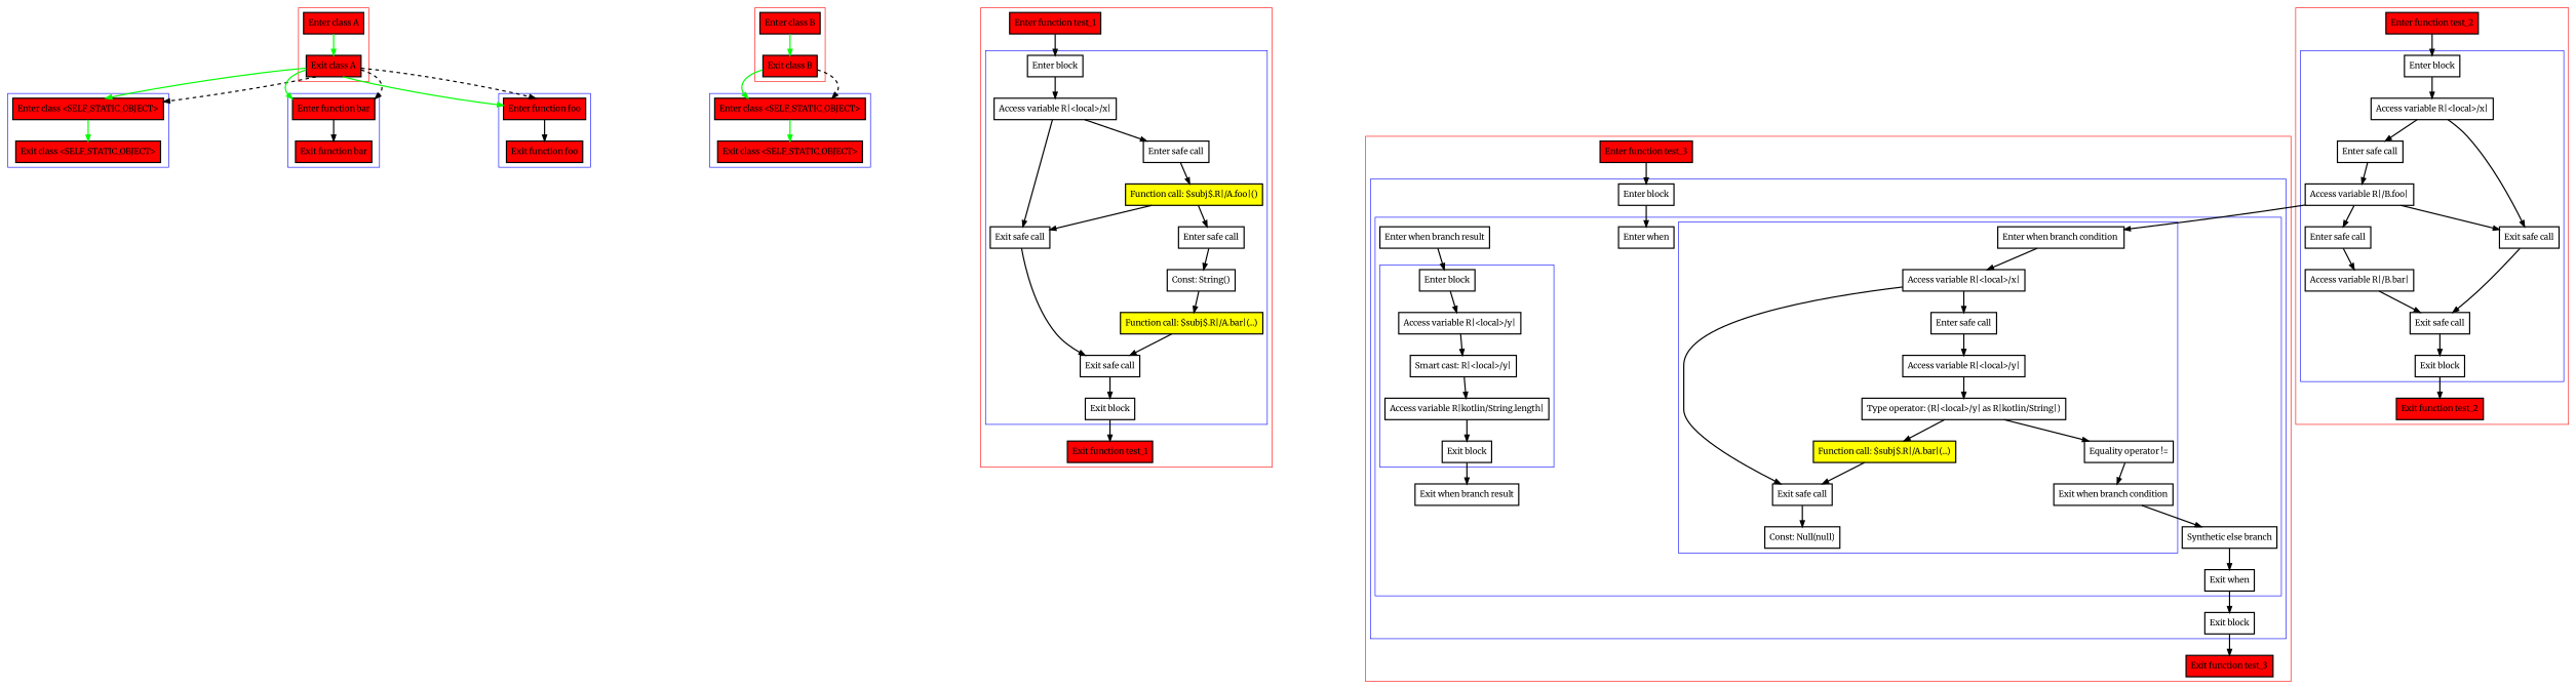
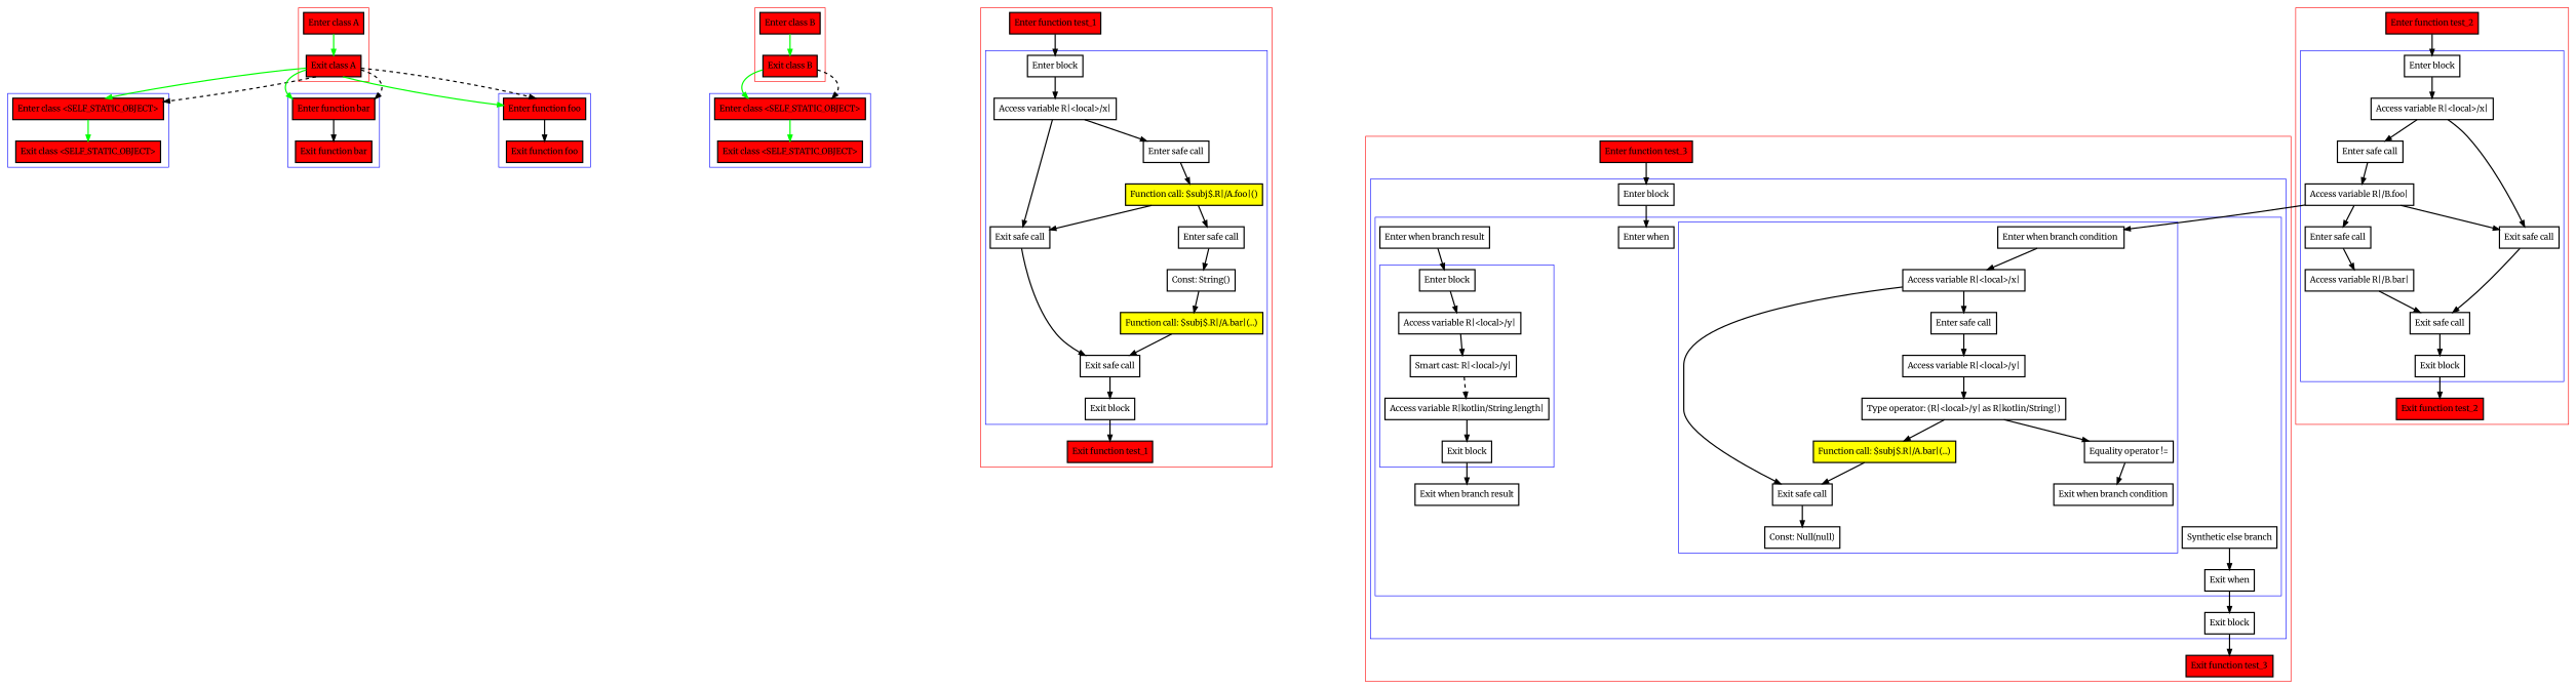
  digraph {
    fontname=Merriweather
    nodesep=3
    node [fontname=Merriweather penwidth=2 shape=box]
    edge [fontname=Merriweather penwidth=2]
    n1 [fillcolor=red label="Enter class A" style=filled]
    n2 [fillcolor=red label="Exit class A" style=filled]
    n3 [fillcolor=red label="Enter class <SELF_STATIC_OBJECT>" style=filled]
    n4 [fillcolor=red label="Exit class <SELF_STATIC_OBJECT>" style=filled]
    n5 [fillcolor=red label="Enter function bar" style=filled]
    n6 [fillcolor=red label="Exit function bar" style=filled]
    n7 [fillcolor=red label="Enter function foo" style=filled]
    n8 [fillcolor=red label="Exit function foo" style=filled]
    n9 [fillcolor=red label="Enter class B" style=filled]
    n10 [fillcolor=red label="Exit class B" style=filled]
    n11 [fillcolor=red label="Enter class <SELF_STATIC_OBJECT>" style=filled]
    n12 [fillcolor=red label="Exit class <SELF_STATIC_OBJECT>" style=filled]
    n13 [label="Enter block"]
    n14 [label="Access variable R|<local>/x|"]
    n15 [label="Enter safe call"]
    n16 [fillcolor=yellow label="Function call: $subj$.R|/A.foo|()" style=filled]
    n17 [label="Enter safe call"]
    n18 [label="Const: String()"]
    n19 [fillcolor=yellow label="Function call: $subj$.R|/A.bar|(...)" style=filled]
    n20 [label="Exit safe call"]
    n21 [label="Exit safe call"]
    n22 [label="Exit block"]
    n23 [fillcolor=red label="Enter function test_1" style=filled]
    n24 [fillcolor=red label="Exit function test_1" style=filled]
    n25 [label="Enter block"]
    n26 [label="Access variable R|<local>/x|"]
    n27 [label="Enter safe call"]
    n28 [label="Access variable R|/B.foo|"]
    n29 [label="Enter safe call"]
    n30 [label="Access variable R|/B.bar|"]
    n31 [label="Exit safe call"]
    n32 [label="Exit safe call"]
    n33 [label="Exit block"]
    n34 [fillcolor=red label="Enter function test_2" style=filled]
    n35 [fillcolor=red label="Exit function test_2" style=filled]
    n36 [label="Enter when branch condition "]
    n37 [label="Access variable R|<local>/x|"]
    n38 [label="Enter safe call"]
    n39 [label="Access variable R|<local>/y|"]
    n40 [label="Type operator: (R|<local>/y| as R|kotlin/String|)"]
    n41 [fillcolor=yellow label="Function call: $subj$.R|/A.bar|(...)" style=filled]
    n42 [label="Exit safe call"]
    n43 [label="Const: Null(null)"]
    n44 [label="Equality operator !="]
    n45 [label="Exit when branch condition"]
    n46 [label="Enter block"]
    n47 [label="Access variable R|<local>/y|"]
    n48 [label="Smart cast: R|<local>/y|"]
    n49 [label="Access variable R|kotlin/String.length|"]
    n50 [label="Exit block"]
    n51 [label="Enter when"]
    n52 [label="Synthetic else branch"]
    n53 [label="Enter when branch result"]
    n54 [label="Exit when branch result"]
    n55 [label="Exit when"]
    n56 [label="Enter block"]
    n57 [label="Exit block"]
    n58 [fillcolor=red label="Enter function test_3" style=filled]
    n59 [fillcolor=red label="Exit function test_3" style=filled]
    subgraph cluster_1 {
      color=red
      n1
      n2
    }
    subgraph cluster_2 {
      color=blue
      n3
      n4
    }
    subgraph cluster_3 {
      color=blue
      n5
      n6
    }
    subgraph cluster_4 {
      color=blue
      n7
      n8
    }
    subgraph cluster_5 {
      color=red
      n9
      n10
    }
    subgraph cluster_6 {
      color=blue
      n11
      n12
    }
    subgraph cluster_7 {
      color=red
      n23
      n24
      subgraph cluster_8 {
        color=blue
        n13
        n14
        n15
        n16
        n17
        n18
        n19
        n20
        n21
        n22
      }
    }
    subgraph cluster_9 {
      color=red
      n34
      n35
      subgraph cluster_10 {
        color=blue
        n25
        n26
        n27
        n28
        n29
        n30
        n31
        n32
        n33
      }
    }
    subgraph cluster_11 {
      color=red
      n58
      n59
      subgraph cluster_12 {
        color=blue
        n56
        n57
        subgraph cluster_13 {
          color=blue
          n51
          n52
          n53
          n54
          n55
          subgraph cluster_14 {
            color=blue
            n36
            n37
            n38
            n39
            n40
            n41
            n42
            n43
            n44
            n45
          }
          subgraph cluster_15 {
            color=blue
            n46
            n47
            n48
            n49
            n50
          }
        }
      }
    }
    n1 -> n2 [color=green]
    n2 -> n3 [color=green]
    n2 -> n3 [style=dashed]
    n2 -> n5 [color=green]
    n2 -> n5 [style=dashed]
    n2 -> n7 [color=green]
    n2 -> n7 [style=dashed]
    n3 -> n4 [color=green]
    n5 -> n6
    n7 -> n8
    n9 -> n10 [color=green]
    n10 -> n11 [color=green]
    n10 -> n11 [style=dashed]
    n11 -> n12 [color=green]
    n13 -> n14
    n14 -> n15
    n14 -> n20
    n15 -> n16
    n16 -> n17
    n16 -> n20
    n17 -> n18
    n18 -> n19
    n19 -> n21
    n20 -> n21
    n21 -> n22
    n22 -> n24
    n23 -> n13
    n25 -> n26
    n26 -> n27
    n26 -> n31
    n27 -> n28
    n28 -> n29
    n28 -> n31
    n28 -> n36
    n29 -> n30
    n30 -> n32
    n31 -> n32
    n32 -> n33
    n33 -> n35
    n34 -> n25
    n36 -> n37
    n37 -> n38
    n37 -> n42
    n38 -> n39
    n39 -> n40
    n40 -> n41
    n40 -> n44
    n41 -> n42
    n42 -> n43
    n44 -> n45
-   n45 -> n52
    n46 -> n47
    n47 -> n48
-   n48 -> n49
+   n48 -> n49 [style=dashed]
    n49 -> n50
    n50 -> n54
    n52 -> n55
    n53 -> n46
    n55 -> n57
    n56 -> n51
    n57 -> n59
    n58 -> n56
  }
